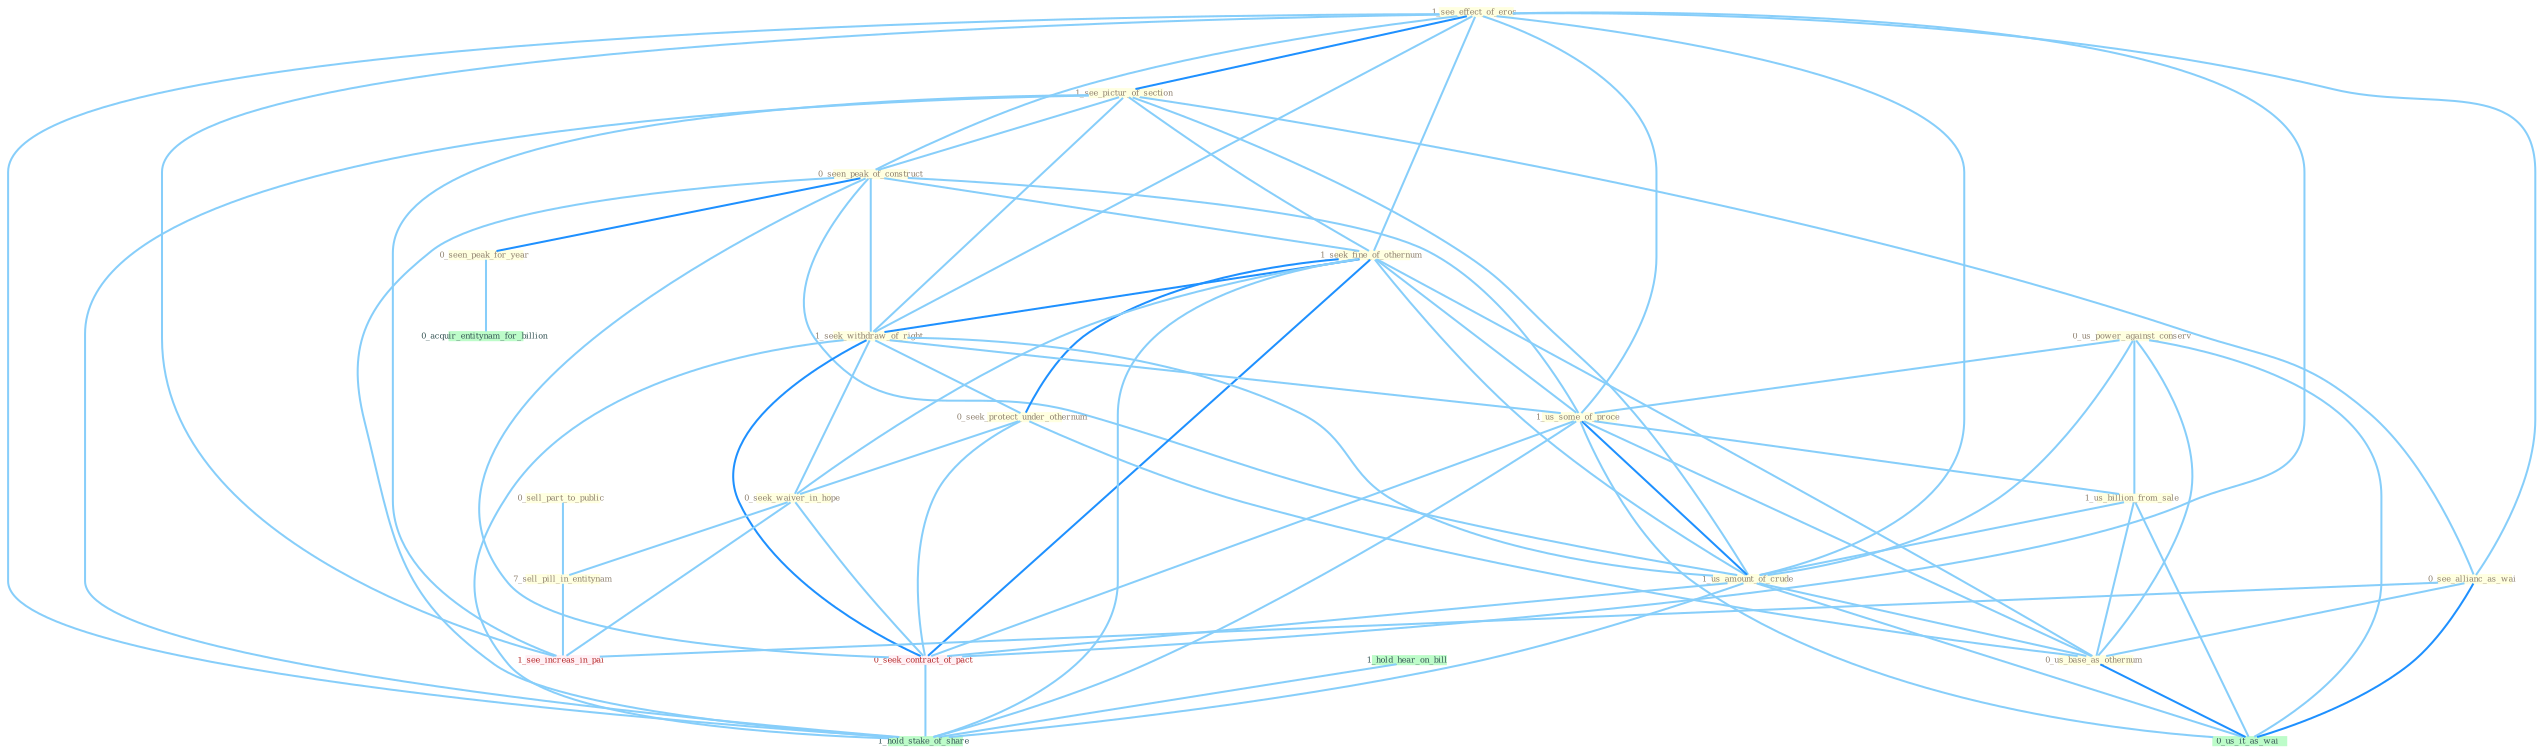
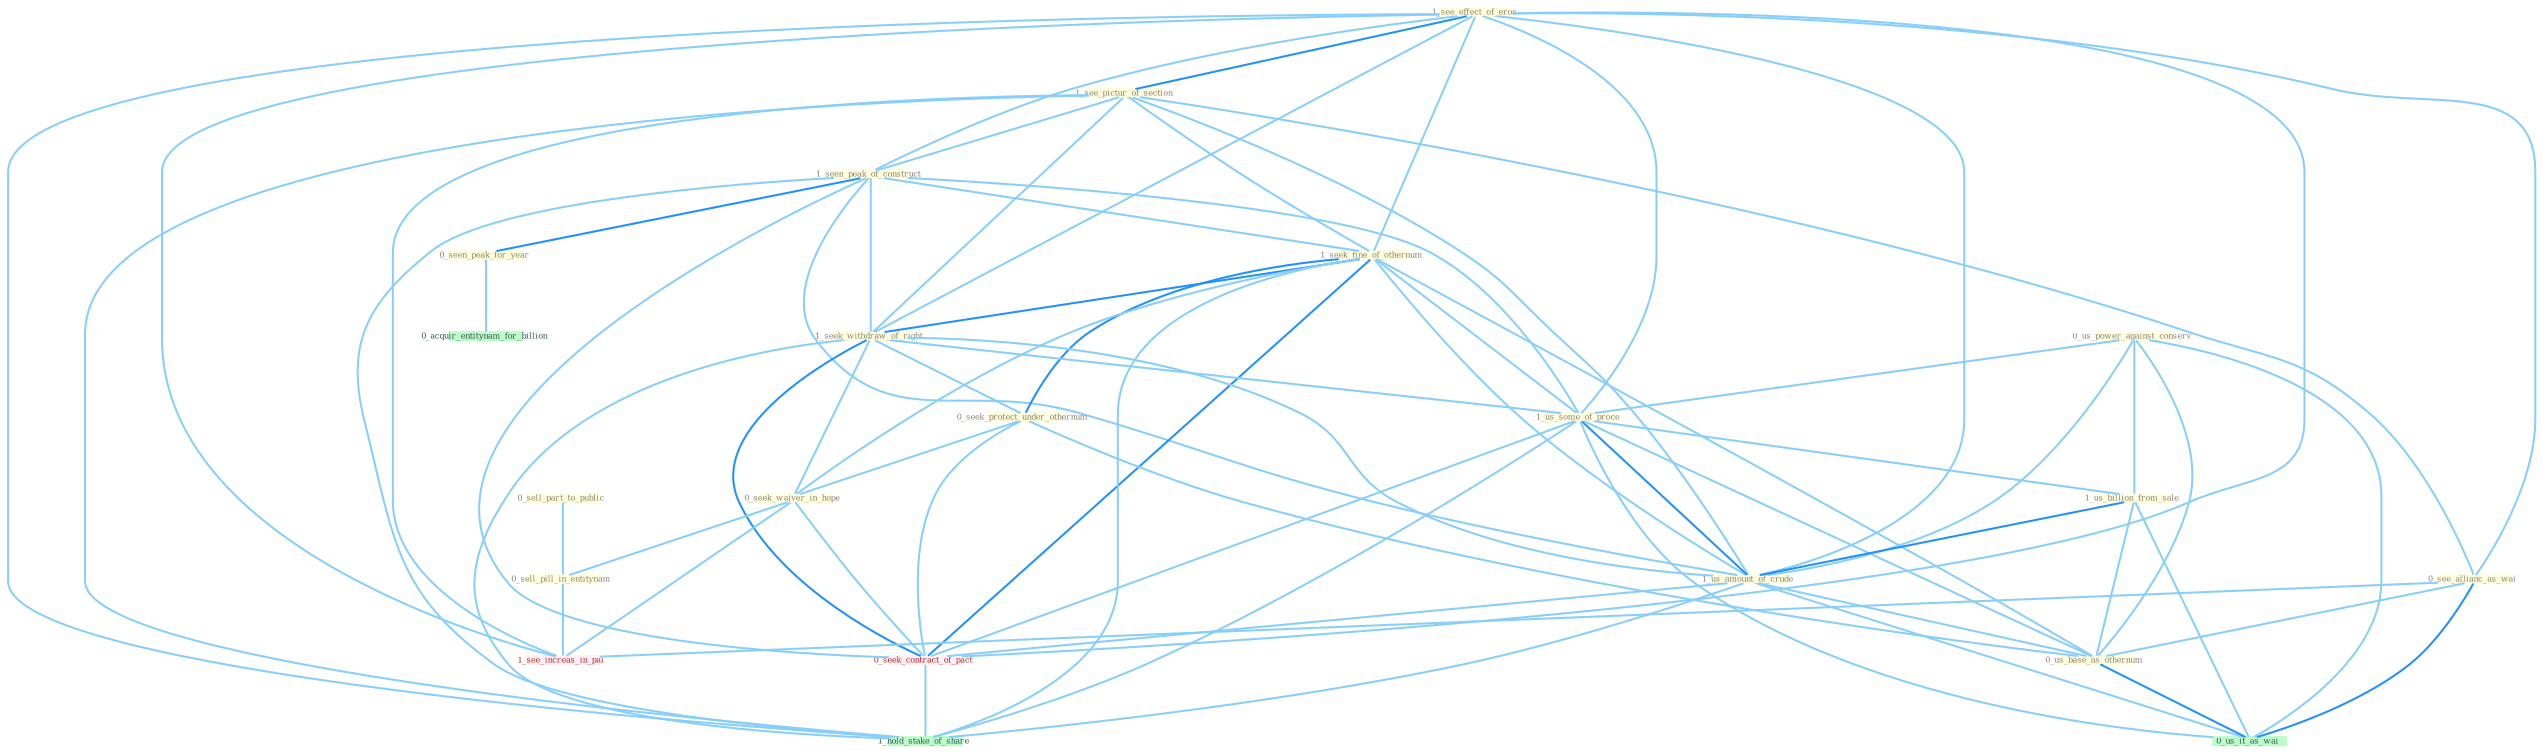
  graph {
    node [color="#ffffe0" fixedsize=true fontcolor="#8b7d6b" fontsize=4 shape=polygon style=filled]
    edge [color="#87cefa" w=1]
    "1_see_effect_of_eros " [height=.06 width=.5]
    "1_see_pictur_of_section " [height=.06 width=.5]
-   "1_seen_peak_of_construct " [height=.06 width=.5 label="0_seen_peak_of_construct"]
+   "1_seen_peak_of_construct " [height=.06 width=.5]
    "1_seek_fine_of_othernum " [height=.06 width=.5]
    "0_us_power_against_conserv " [height=.06 width=.5]
    "1_seek_withdraw_of_right " [height=.06 width=.5]
    "0_sell_part_to_public " [height=.06 width=.5]
    "0_see_allianc_as_wai " [height=.06 width=.5]
    "0_seen_peak_for_year " [height=.06 width=.5]
    "1_us_some_of_proce " [height=.06 width=.5]
    "1_us_billion_from_sale " [height=.06 width=.5]
    "0_seek_protect_under_othernum " [height=.06 width=.5]
    "1_us_amount_of_crude " [height=.06 width=.5]
    "0_us_base_as_othernum " [height=.06 width=.5]
    "0_seek_waiver_in_hope " [height=.06 width=.5]
-   "0_sell_pill_in_entitynam " [height=.06 width=.5 label="7_sell_pill_in_entitynam"]
+   "0_sell_pill_in_entitynam " [height=.06 width=.5]
    "0_seek_contract_of_pact " [color="#fff0f5" fontcolor="#b22222" height=.06 width=.5]
    "1_see_increas_in_pai " [color="#fff0f5" fontcolor="#b22222" height=.06 width=.5]
    "1_hold_stake_of_share " [color="#BDFCC9" fontcolor="#2f4f4f" height=.06 width=.5]
    "0_us_it_as_wai " [color="#BDFCC9" fontcolor="#2f4f4f" height=.06 width=.5]
    "0_acquir_entitynam_for_billion " [color="#BDFCC9" fontcolor="#2f4f4f" height=.06 width=.5]
-   "1_hold_hear_on_bill " [color="#BDFCC9" fontcolor="#2f4f4f" height=.06 width=.5]
    subgraph sub_1 {
      "1_see_effect_of_eros "
      "1_see_pictur_of_section "
      "1_seen_peak_of_construct "
      "1_seek_fine_of_othernum "
      "0_us_power_against_conserv "
      "1_seek_withdraw_of_right "
      "0_sell_part_to_public "
      "0_see_allianc_as_wai "
      "0_seen_peak_for_year "
      "1_us_some_of_proce "
      "1_us_billion_from_sale "
      "0_seek_protect_under_othernum "
      "1_us_amount_of_crude "
      "0_us_base_as_othernum "
      "0_seek_waiver_in_hope "
      "0_sell_pill_in_entitynam "
    }
    subgraph sub_2 {
      "0_seek_contract_of_pact "
      "1_see_increas_in_pai "
    }
    "1_see_effect_of_eros " -- "1_see_pictur_of_section " [color="#1e90ff" w=2]
    "1_see_effect_of_eros " -- "1_seen_peak_of_construct "
    "1_see_effect_of_eros " -- "1_seek_fine_of_othernum "
    "1_see_effect_of_eros " -- "1_seek_withdraw_of_right "
    "1_see_effect_of_eros " -- "0_see_allianc_as_wai "
    "1_see_effect_of_eros " -- "1_us_some_of_proce "
    "1_see_effect_of_eros " -- "1_us_amount_of_crude "
    "1_see_effect_of_eros " -- "0_seek_contract_of_pact "
    "1_see_effect_of_eros " -- "1_see_increas_in_pai "
    "1_see_effect_of_eros " -- "1_hold_stake_of_share "
    "1_see_pictur_of_section " -- "1_seen_peak_of_construct "
    "1_see_pictur_of_section " -- "1_seek_fine_of_othernum "
    "1_see_pictur_of_section " -- "1_seek_withdraw_of_right "
    "1_see_pictur_of_section " -- "0_see_allianc_as_wai "
    "1_see_pictur_of_section " -- "1_us_amount_of_crude "
    "1_see_pictur_of_section " -- "1_see_increas_in_pai "
    "1_see_pictur_of_section " -- "1_hold_stake_of_share "
    "1_seen_peak_of_construct " -- "1_seek_fine_of_othernum "
    "1_seen_peak_of_construct " -- "1_seek_withdraw_of_right "
    "1_seen_peak_of_construct " -- "0_seen_peak_for_year " [color="#1e90ff" w=2]
    "1_seen_peak_of_construct " -- "1_us_some_of_proce "
    "1_seen_peak_of_construct " -- "1_us_amount_of_crude "
    "1_seen_peak_of_construct " -- "0_seek_contract_of_pact "
    "1_seen_peak_of_construct " -- "1_hold_stake_of_share "
    "1_seek_fine_of_othernum " -- "1_seek_withdraw_of_right " [color="#1e90ff" w=2]
    "1_seek_fine_of_othernum " -- "1_us_some_of_proce "
    "1_seek_fine_of_othernum " -- "0_seek_protect_under_othernum " [color="#1e90ff" w=2]
    "1_seek_fine_of_othernum " -- "1_us_amount_of_crude "
    "1_seek_fine_of_othernum " -- "0_us_base_as_othernum "
    "1_seek_fine_of_othernum " -- "0_seek_waiver_in_hope "
    "1_seek_fine_of_othernum " -- "0_seek_contract_of_pact " [color="#1e90ff" w=2]
    "1_seek_fine_of_othernum " -- "1_hold_stake_of_share "
    "0_us_power_against_conserv " -- "1_us_some_of_proce "
    "0_us_power_against_conserv " -- "1_us_billion_from_sale "
    "0_us_power_against_conserv " -- "1_us_amount_of_crude "
    "0_us_power_against_conserv " -- "0_us_base_as_othernum "
    "0_us_power_against_conserv " -- "0_us_it_as_wai "
    "1_seek_withdraw_of_right " -- "1_us_some_of_proce "
    "1_seek_withdraw_of_right " -- "0_seek_protect_under_othernum "
    "1_seek_withdraw_of_right " -- "1_us_amount_of_crude "
    "1_seek_withdraw_of_right " -- "0_seek_waiver_in_hope "
    "1_seek_withdraw_of_right " -- "0_seek_contract_of_pact " [color="#1e90ff" w=2]
    "1_seek_withdraw_of_right " -- "1_hold_stake_of_share "
    "0_sell_part_to_public " -- "0_sell_pill_in_entitynam "
    "0_see_allianc_as_wai " -- "0_us_base_as_othernum "
    "0_see_allianc_as_wai " -- "1_see_increas_in_pai "
    "0_see_allianc_as_wai " -- "0_us_it_as_wai " [color="#1e90ff" w=2]
    "0_seen_peak_for_year " -- "0_acquir_entitynam_for_billion "
    "1_us_some_of_proce " -- "1_us_billion_from_sale "
    "1_us_some_of_proce " -- "1_us_amount_of_crude " [color="#1e90ff" w=2]
    "1_us_some_of_proce " -- "0_us_base_as_othernum "
    "1_us_some_of_proce " -- "0_seek_contract_of_pact "
    "1_us_some_of_proce " -- "1_hold_stake_of_share "
    "1_us_some_of_proce " -- "0_us_it_as_wai "
-   "1_us_billion_from_sale " -- "1_us_amount_of_crude "
+   "1_us_billion_from_sale " -- "1_us_amount_of_crude " [color="#1e90ff"]
    "1_us_billion_from_sale " -- "0_us_base_as_othernum "
    "1_us_billion_from_sale " -- "0_us_it_as_wai "
    "0_seek_protect_under_othernum " -- "0_us_base_as_othernum "
    "0_seek_protect_under_othernum " -- "0_seek_waiver_in_hope "
    "0_seek_protect_under_othernum " -- "0_seek_contract_of_pact "
    "1_us_amount_of_crude " -- "0_us_base_as_othernum "
    "1_us_amount_of_crude " -- "0_seek_contract_of_pact "
    "1_us_amount_of_crude " -- "1_hold_stake_of_share "
    "1_us_amount_of_crude " -- "0_us_it_as_wai "
    "0_us_base_as_othernum " -- "0_us_it_as_wai " [color="#1e90ff" w=2]
    "0_seek_waiver_in_hope " -- "0_sell_pill_in_entitynam "
    "0_seek_waiver_in_hope " -- "0_seek_contract_of_pact "
    "0_seek_waiver_in_hope " -- "1_see_increas_in_pai "
    "0_sell_pill_in_entitynam " -- "1_see_increas_in_pai "
    "0_seek_contract_of_pact " -- "1_hold_stake_of_share "
-   "1_hold_hear_on_bill " -- "1_hold_stake_of_share "
  }
